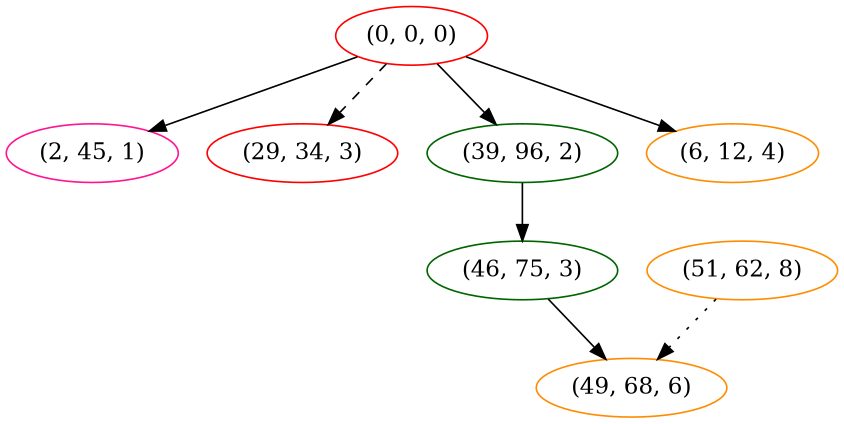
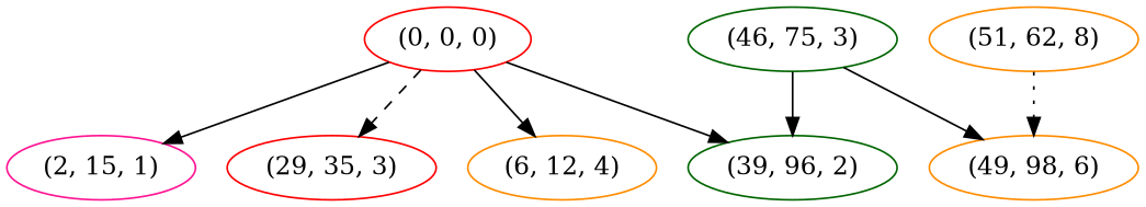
  digraph {
    node [color=darkorange]
    edge [style=solid]
    "(0, 0, 0)" [color=red]
-   "(2, 15, 1)" [color=deeppink label="(2, 45, 1)"]
-   "(29, 34, 3)" [color=red]
+   "(2, 15, 1)" [color=deeppink]
+   "(29, 34, 3)" [color=red label="(29, 35, 3)"]
    n4 [color=darkgreen label="(39, 96, 2)"]
    "(6, 12, 4)"
    "(46, 75, 3)" [color=darkgreen]
-   "(49, 68, 6)"
+   "(49, 68, 6)" [label="(49, 98, 6)"]
    "(51, 62, 8)"
    "(0, 0, 0)" -> "(2, 15, 1)"
    "(0, 0, 0)" -> "(29, 34, 3)" [style=dashed]
    "(0, 0, 0)" -> n4
    "(0, 0, 0)" -> "(6, 12, 4)"
-   n4 -> "(46, 75, 3)"
+   "(46, 75, 3)" -> n4
    "(46, 75, 3)" -> "(49, 68, 6)"
    "(51, 62, 8)" -> "(49, 68, 6)" [style=dotted]
  }
